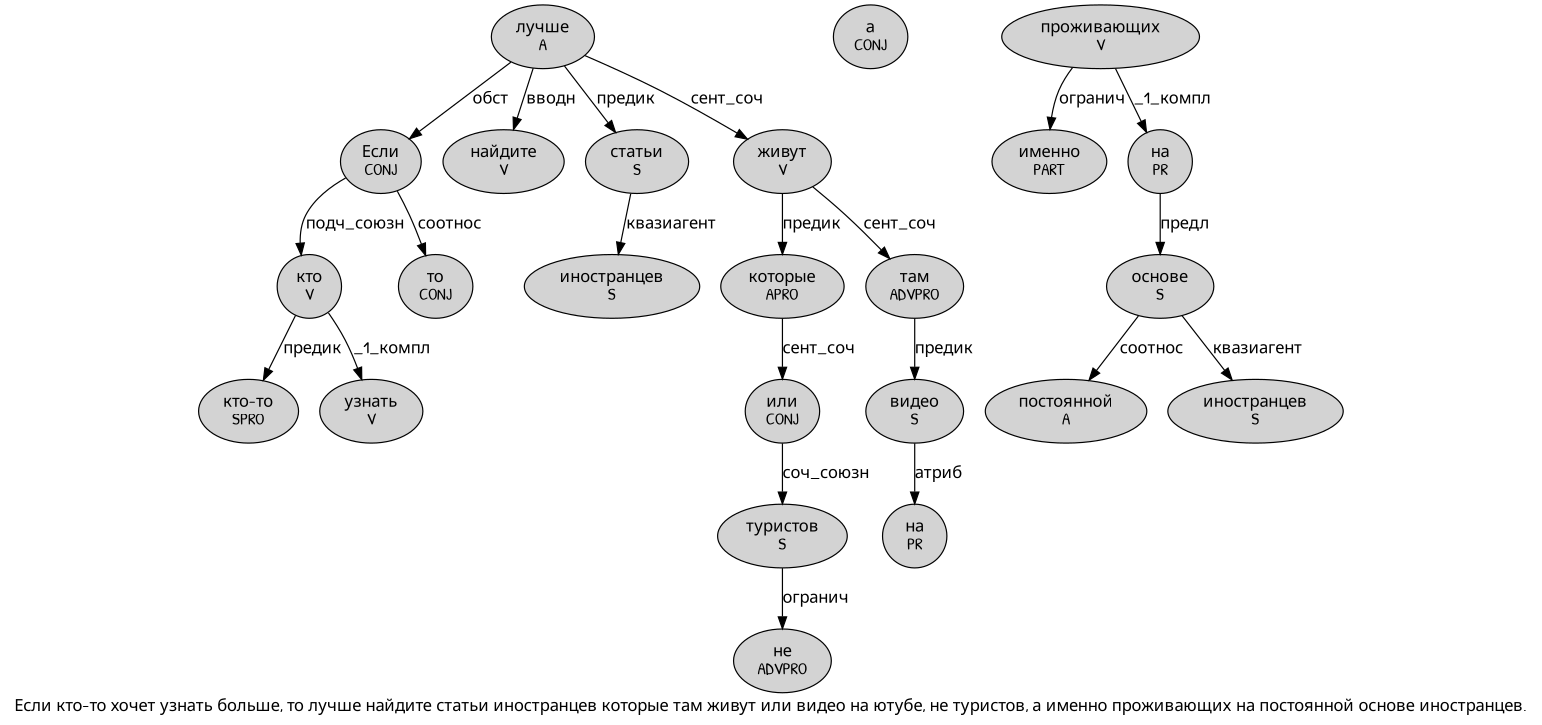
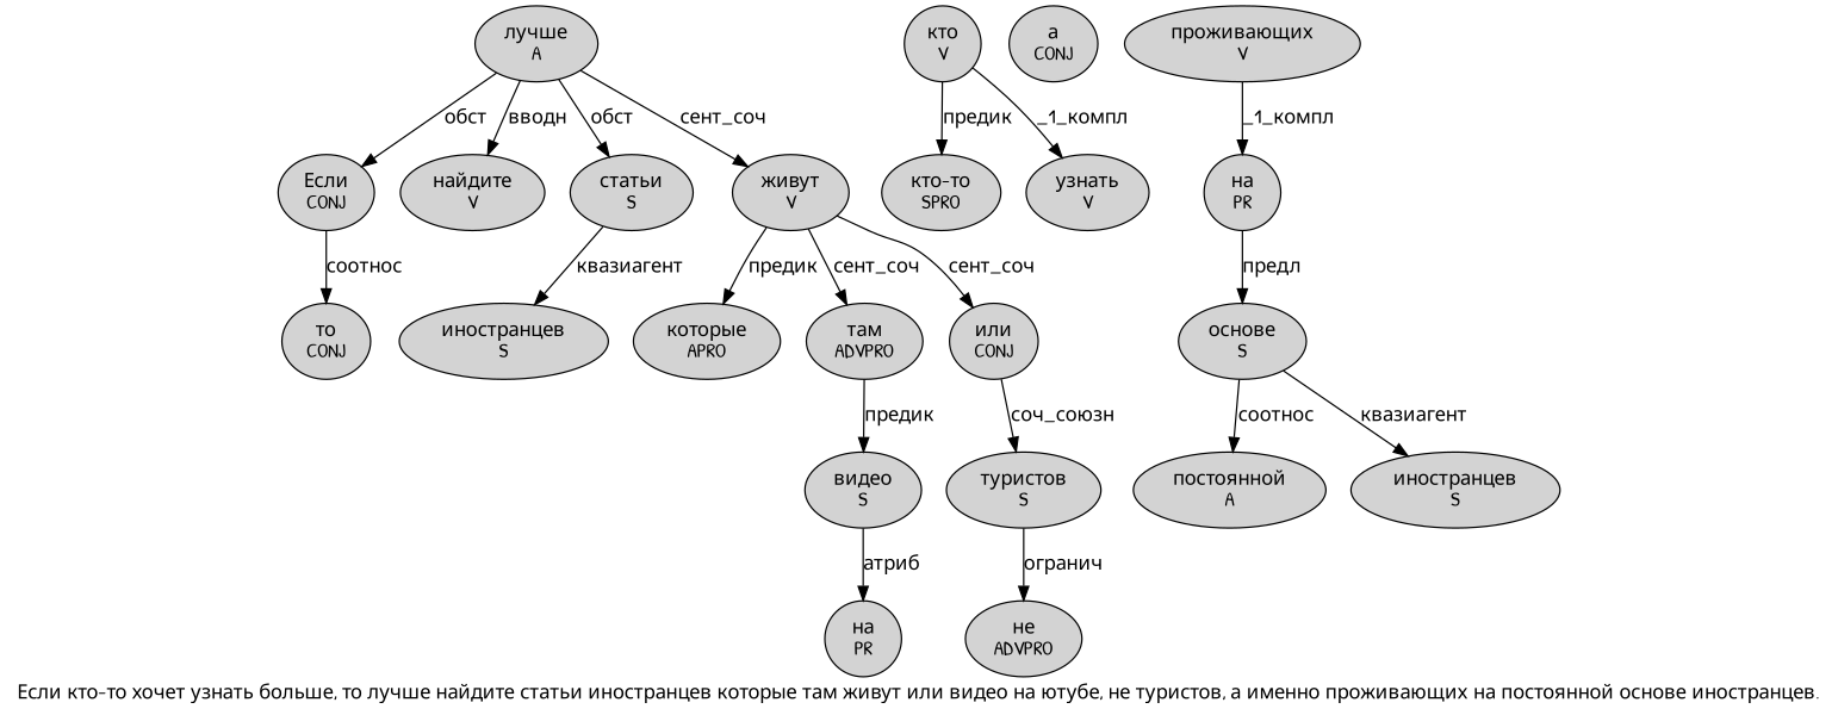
  digraph {
    fontname="Patrick Hand"
    label="Если кто-то хочет узнать больше, то лучше найдите статьи иностранцев которые там живут или видео на ютубе, не туристов, а именно проживающих на постоянной основе иностранцев."
    node [fillcolor=lightgray fontname="Patrick Hand" penwidth=1 shape=ellipse style=filled]
    edge [fontname="Patrick Hand"]
    n1 [label="Если\nCONJ"]
    n2 [label="кто\nV"]
    n3 [label="то\nCONJ"]
    n4 [label="кто-то\nSPRO"]
    n5 [label="узнать\nV"]
    n6 [label="лучше\nA"]
    n7 [label="найдите\nV"]
    n8 [label="статьи\nS"]
    n9 [label="живут\nV"]
    n10 [label="иностранцев\nS"]
    n11 [label="которые\nAPRO"]
    n12 [label="там\nADVPRO"]
    n13 [label="или\nCONJ"]
    n14 [label="видео\nS"]
    n15 [label="туристов\nS"]
    n16 [label="не\nADVPRO"]
    n17 [label="на\nPR"]
    n18 [label="а\nCONJ"]
-   n19 [label="именно\nPART"]
    n20 [label="проживающих\nV"]
    n21 [label="на\nPR"]
    n22 [label="основе\nS"]
    n23 [label="постоянной\nA"]
    n24 [label="иностранцев\nS"]
-   n1 -> n2 [label="подч_союзн"]
    n1 -> n3 [label="соотнос"]
    n2 -> n4 [label="предик"]
    n2 -> n5 [label="_1_компл"]
    n6 -> n1 [label="обст"]
    n6 -> n7 [label="вводн"]
-   n6 -> n8 [label="предик"]
+   n6 -> n8 [label="обст"]
    n6 -> n9 [label="сент_соч"]
    n8 -> n10 [label="квазиагент"]
    n9 -> n11 [label="предик"]
    n9 -> n12 [label="сент_соч"]
-   n11 -> n13 [label="сент_соч"]
+   n9 -> n13 [label="сент_соч"]
    n12 -> n14 [label="предик"]
    n13 -> n15 [label="соч_союзн"]
    n14 -> n17 [label="атриб"]
    n15 -> n16 [label="огранич"]
-   n20 -> n19 [label="огранич"]
    n20 -> n21 [label="_1_компл"]
    n21 -> n22 [label="предл"]
    n22 -> n23 [label="соотнос"]
    n22 -> n24 [label="квазиагент"]
  }
